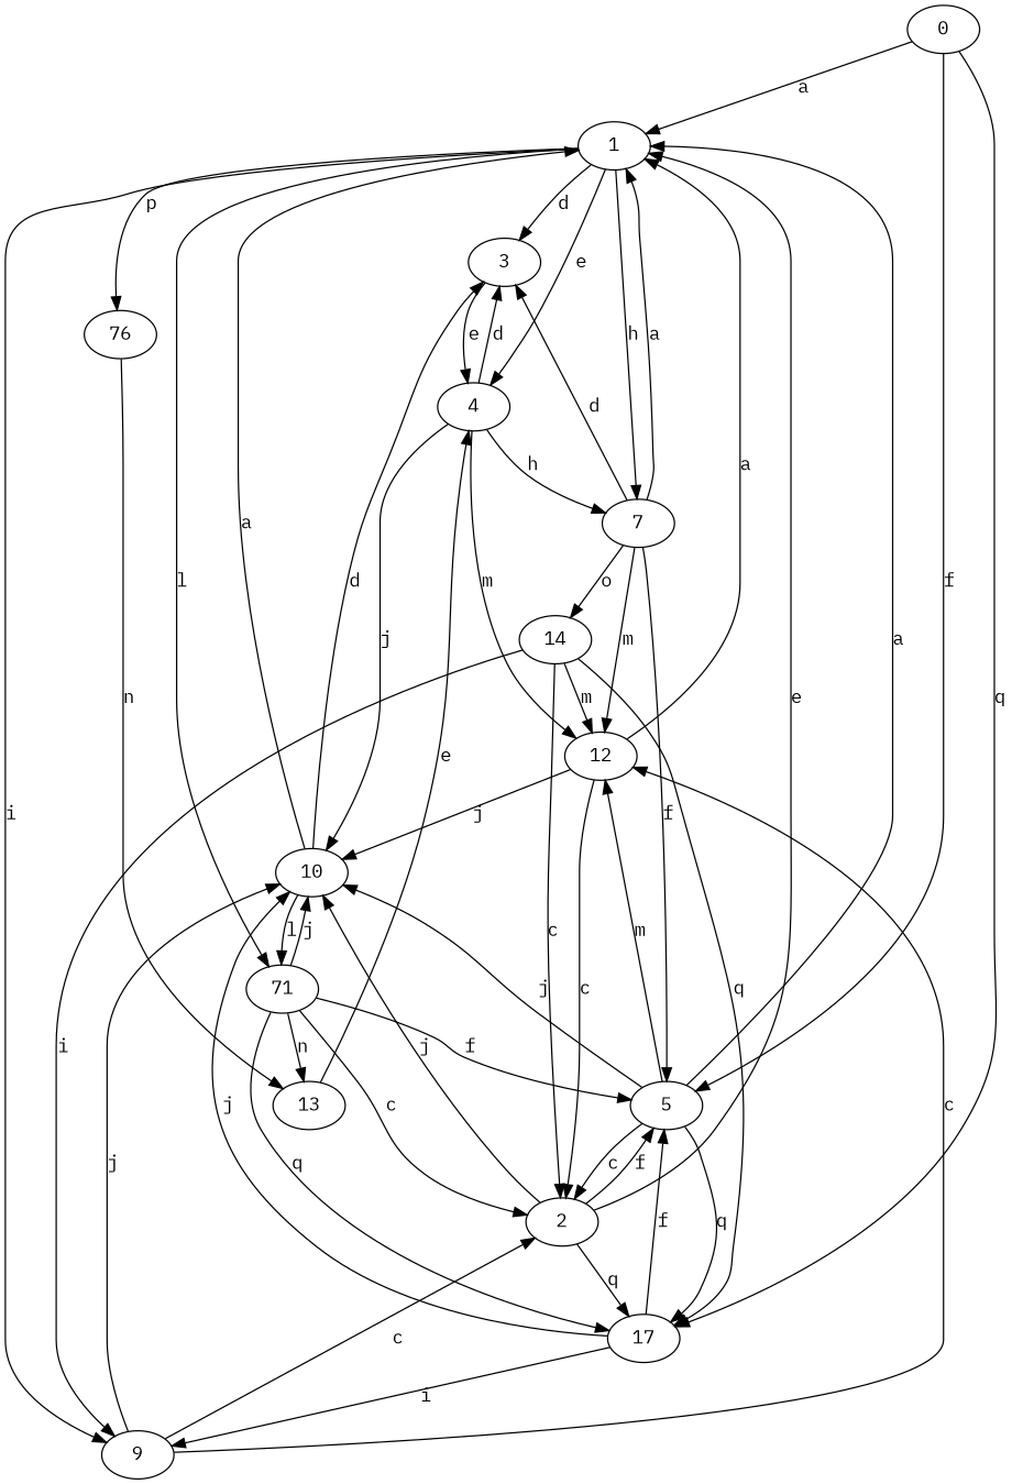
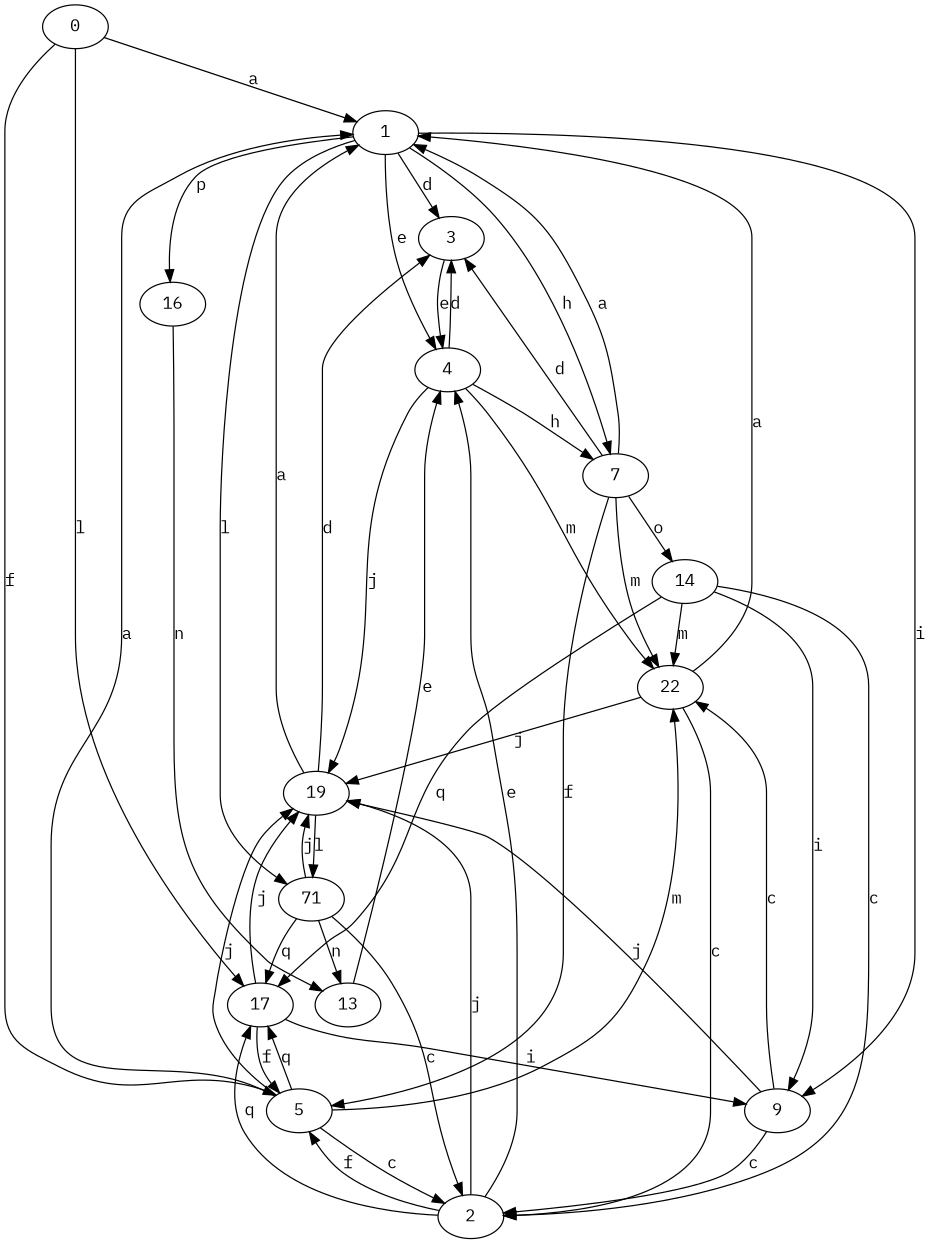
  strict digraph {
    fontname="IBM Plex Mono"
    node [fontname="IBM Plex Mono"]
    edge [fontname="IBM Plex Mono"]
    0
    1
    5
    17
    3
    4
    7
    9
    n9 [label=71]
-   16 [label=76]
+   16
    2
-   10
-   12
+   10 [label=19]
+   12 [label=22]
    14
    13
    0 -> 1 [label=a]
    0 -> 5 [label=f]
-   0 -> 17 [label=q]
+   0 -> 17 [label=l]
    1 -> 3 [label=d]
    1 -> 4 [label=e]
    1 -> 7 [label=h]
    1 -> 9 [label=i]
    1 -> n9 [label=l]
    1 -> 16 [label=p]
    5 -> 1 [label=a]
    5 -> 17 [label=q]
    5 -> 2 [label=c]
    5 -> 10 [label=j]
    5 -> 12 [label=m]
    17 -> 5 [label=f]
    17 -> 9 [label=i]
    17 -> 10 [label=j]
    3 -> 4 [label=e]
    4 -> 3 [label=d]
    4 -> 7 [label=h]
    4 -> 10 [label=j]
    4 -> 12 [label=m]
    7 -> 1 [label=a]
    7 -> 5 [label=f]
    7 -> 3 [label=d]
    7 -> 12 [label=m]
    7 -> 14 [label=o]
    9 -> 2 [label=c]
    9 -> 10 [label=j]
    9 -> 12 [label=c]
-   n9 -> 5 [label=f]
    n9 -> 17 [label=q]
    n9 -> 2 [label=c]
    n9 -> 10 [label=j]
    n9 -> 13 [label=n]
    16 -> 13 [label=n]
    2 -> 5 [label=f]
    2 -> 17 [label=q]
-   2 -> 1 [label=e]
+   2 -> 4 [label=e]
    2 -> 10 [label=j]
    10 -> 1 [label=a]
    10 -> 3 [label=d]
    10 -> n9 [label=l]
    12 -> 1 [label=a]
    12 -> 2 [label=c]
    12 -> 10 [label=j]
    14 -> 17 [label=q]
    14 -> 9 [label=i]
    14 -> 2 [label=c]
    14 -> 12 [label=m]
    13 -> 4 [label=e]
  }
